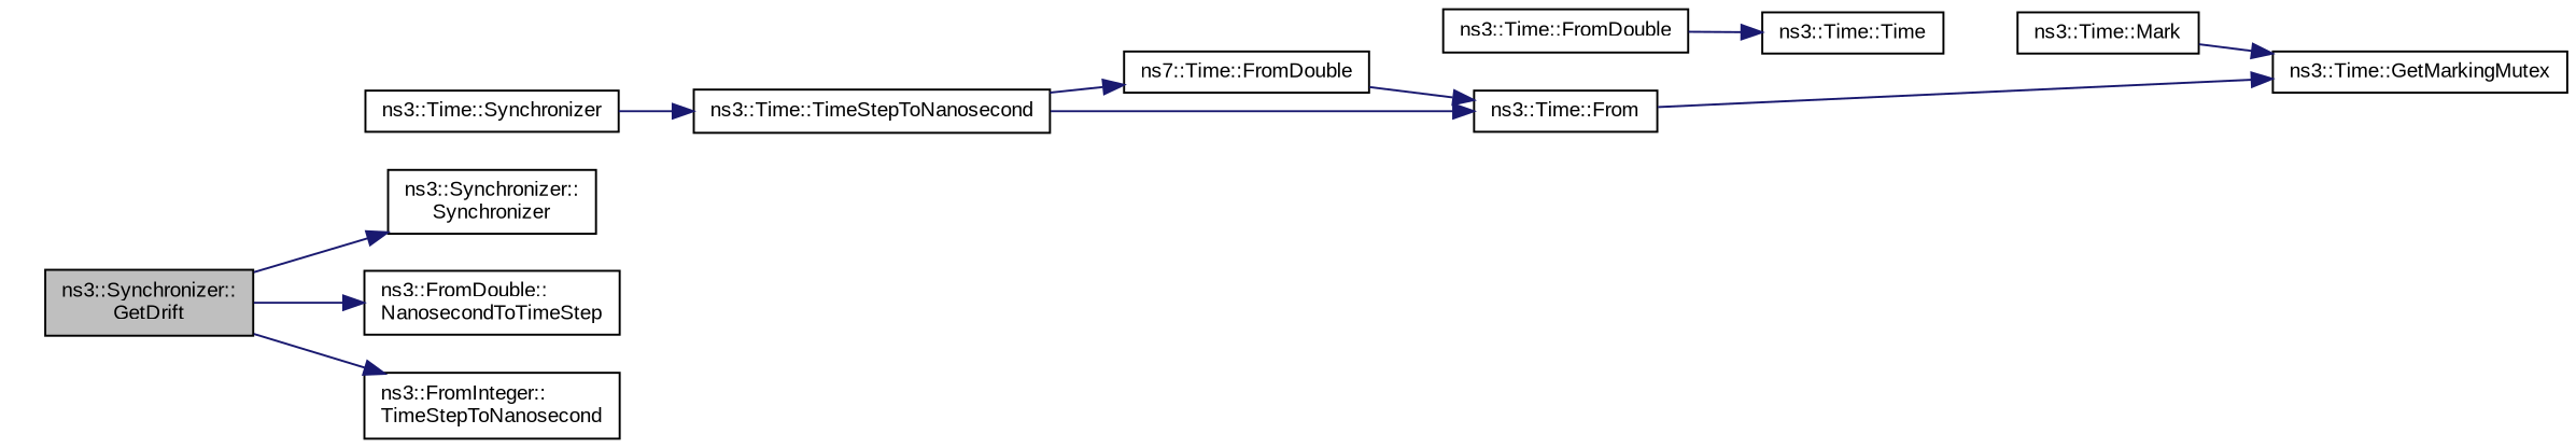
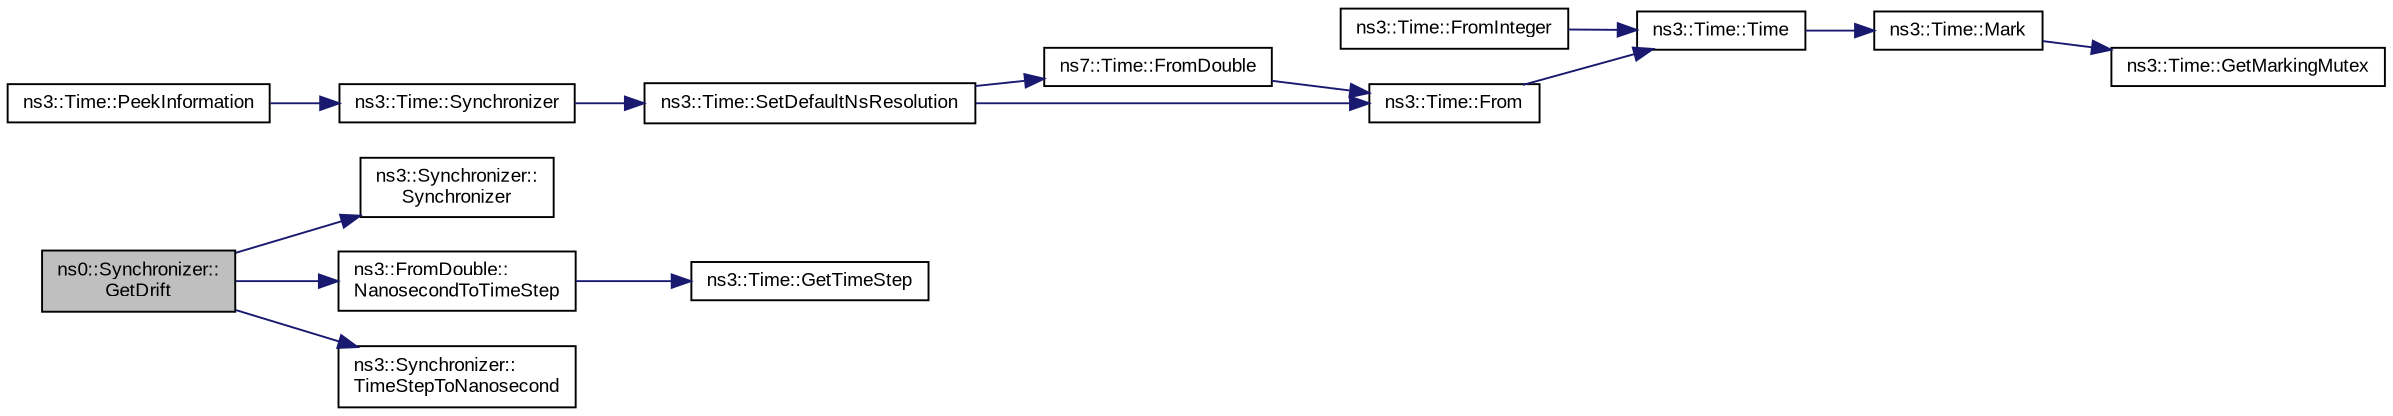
  digraph {
    fontname="Liberation Sans"
    rankdir=LR
    node [color=black fillcolor=white fontname="Liberation Sans" fontsize=10 shape=record style=filled]
    edge [color=midnightblue fontname="Liberation Sans" fontsize=10 labelfontname=Helvetica labelfontsize=10 style=solid]
-   n1 [fillcolor=grey75 fontcolor=black height=0.2 label="ns3::Synchronizer::\lGetDrift" width=0.4]
+   n1 [fillcolor=grey75 fontcolor=black height=0.2 label="ns0::Synchronizer::\lGetDrift" width=0.4]
    n2 [height=0.2 label="ns3::Synchronizer::\lSynchronizer" width=0.4]
    n3 [height=0.2 label="ns3::FromDouble::\lNanosecondToTimeStep" width=0.4]
-   n4 [height=0.2 label="ns3::FromInteger::\lTimeStepToNanosecond" width=0.4]
-   n6 [height=0.2 label="ns3::Time::FromDouble" width=0.4]
+   n4 [height=0.2 label="ns3::Synchronizer::\lTimeStepToNanosecond" width=0.4]
+   n5 [height=0.2 label="ns3::Time::GetTimeStep" width=0.4]
+   n6 [height=0.2 label="ns3::Time::FromInteger" width=0.4]
    n7 [height=0.2 label="ns3::Time::Time" width=0.4]
    n8 [height=0.2 label="ns3::Time::Mark" width=0.4]
+   n9 [height=0.2 label="ns3::Time::PeekInformation" width=0.4]
    n10 [height=0.2 label="ns3::Time::Synchronizer" width=0.4]
    n11 [height=0.2 label="ns3::Time::GetMarkingMutex" width=0.4]
-   n12 [height=0.2 label="ns3::Time::TimeStepToNanosecond" width=0.4]
+   n12 [height=0.2 label="ns3::Time::SetDefaultNsResolution" width=0.4]
    n13 [height=0.2 label="ns7::Time::FromDouble" width=0.4]
    n14 [height=0.2 label="ns3::Time::From" width=0.4]
    n1 -> n2
    n1 -> n3
    n1 -> n4
+   n3 -> n5
    n6 -> n7
+   n7 -> n8
    n8 -> n11
+   n9 -> n10
    n10 -> n12
    n12 -> n13
    n12 -> n14
    n13 -> n14
-   n14 -> n11
+   n14 -> n7
  }
